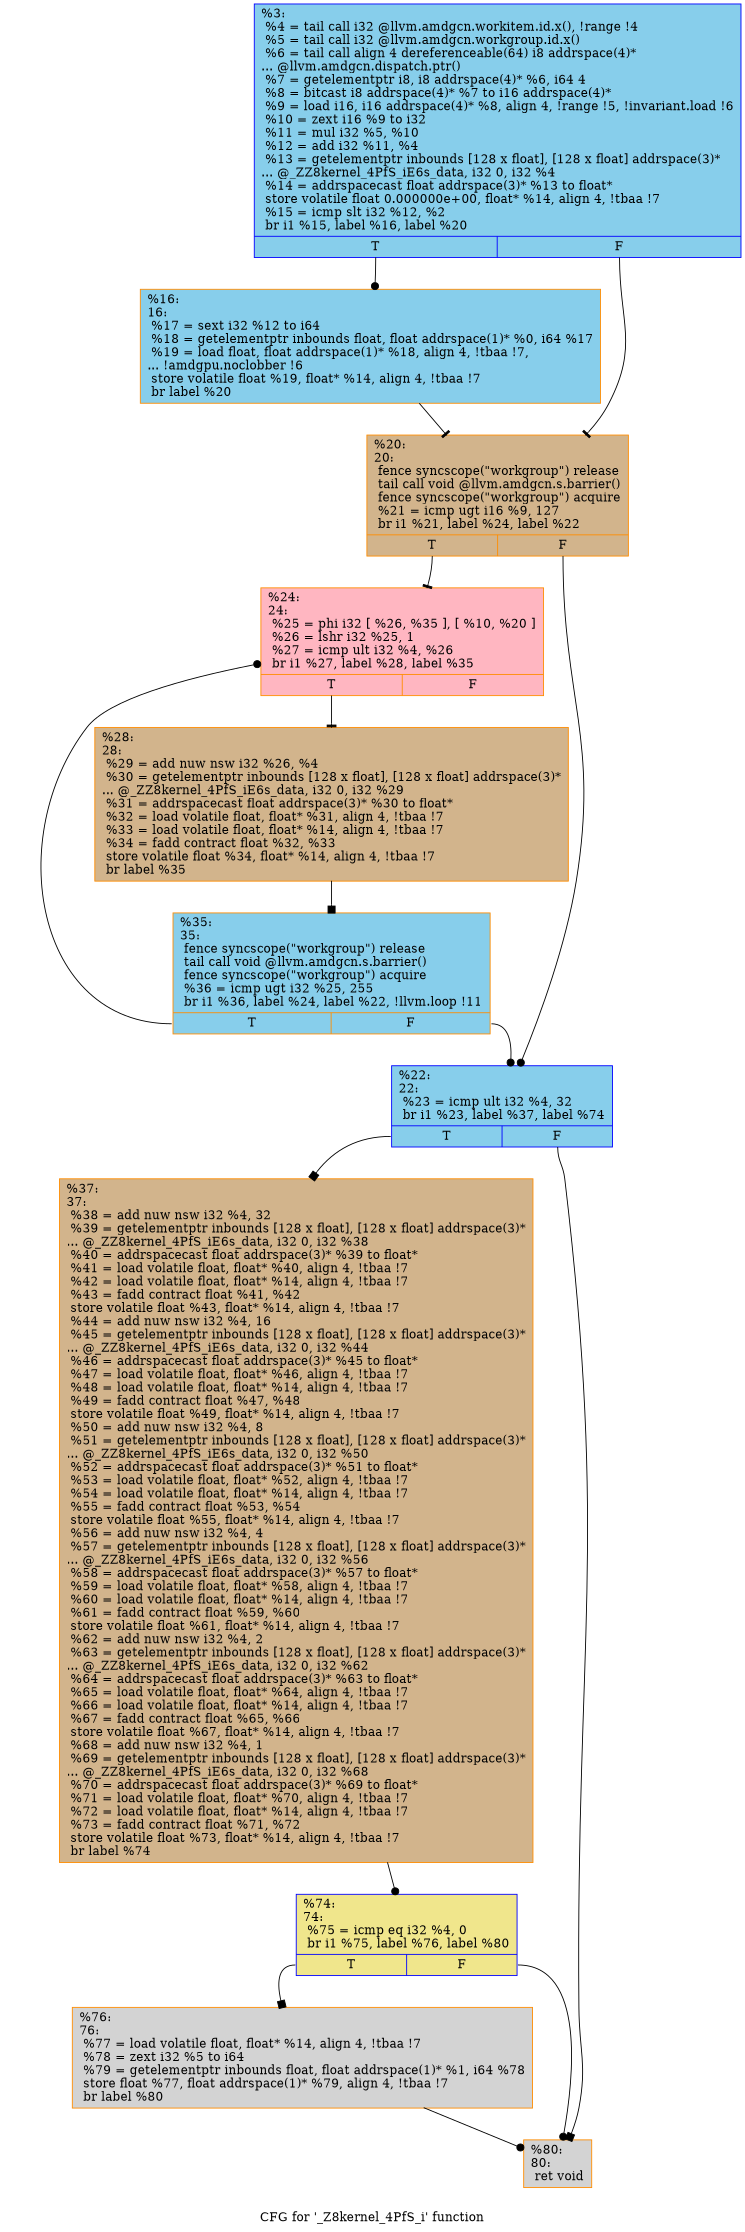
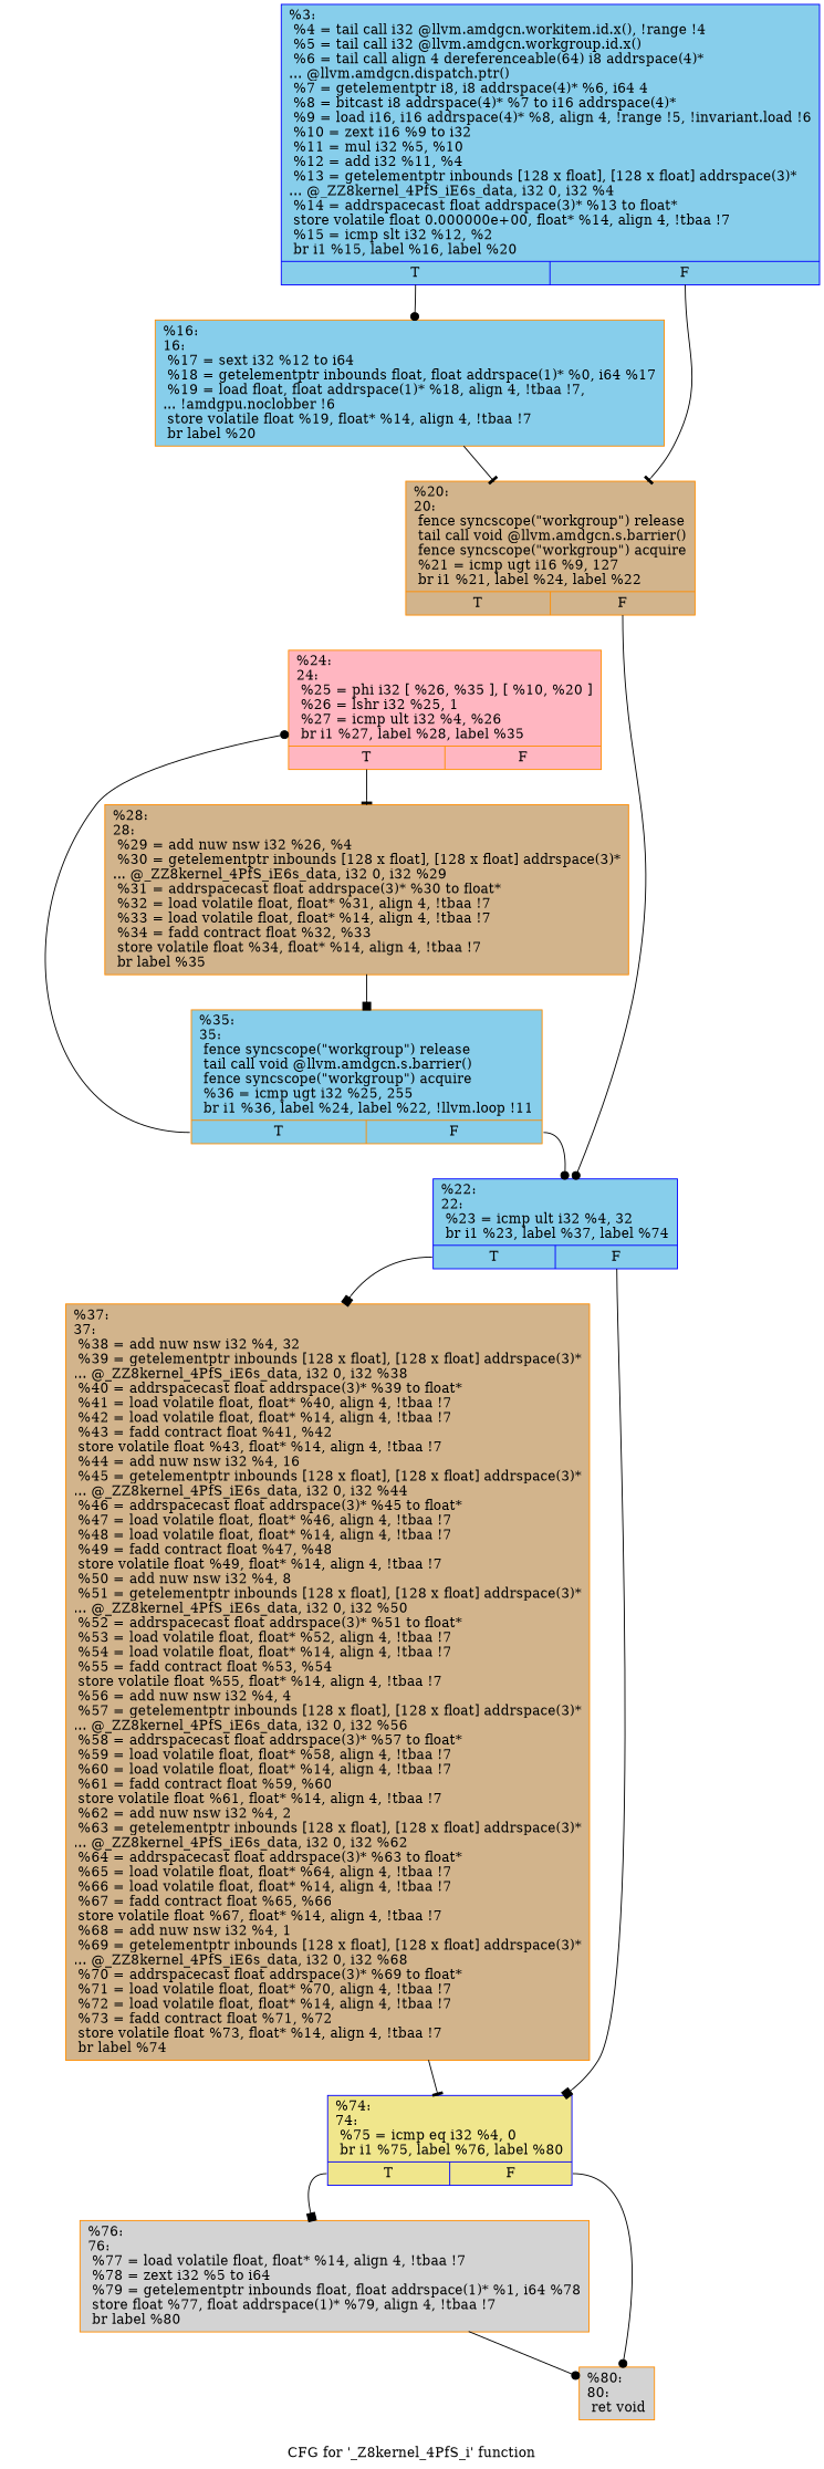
  digraph {
    label="CFG for '_Z8kernel_4PfS_i' function"
    node [color=darkorange fillcolor=skyblue shape=record style=filled]
    edge [arrowhead=dot tailport=s0]
    n1 [color=blue label="{%3:\l  %4 = tail call i32 @llvm.amdgcn.workitem.id.x(), !range !4\l  %5 = tail call i32 @llvm.amdgcn.workgroup.id.x()\l  %6 = tail call align 4 dereferenceable(64) i8 addrspace(4)*\l... @llvm.amdgcn.dispatch.ptr()\l  %7 = getelementptr i8, i8 addrspace(4)* %6, i64 4\l  %8 = bitcast i8 addrspace(4)* %7 to i16 addrspace(4)*\l  %9 = load i16, i16 addrspace(4)* %8, align 4, !range !5, !invariant.load !6\l  %10 = zext i16 %9 to i32\l  %11 = mul i32 %5, %10\l  %12 = add i32 %11, %4\l  %13 = getelementptr inbounds [128 x float], [128 x float] addrspace(3)*\l... @_ZZ8kernel_4PfS_iE6s_data, i32 0, i32 %4\l  %14 = addrspacecast float addrspace(3)* %13 to float*\l  store volatile float 0.000000e+00, float* %14, align 4, !tbaa !7\l  %15 = icmp slt i32 %12, %2\l  br i1 %15, label %16, label %20\l|{<s0>T|<s1>F}}"]
    n2 [label="{%16:\l16:                                               \l  %17 = sext i32 %12 to i64\l  %18 = getelementptr inbounds float, float addrspace(1)* %0, i64 %17\l  %19 = load float, float addrspace(1)* %18, align 4, !tbaa !7,\l... !amdgpu.noclobber !6\l  store volatile float %19, float* %14, align 4, !tbaa !7\l  br label %20\l}"]
    n3 [fillcolor=tan label="{%20:\l20:                                               \l  fence syncscope(\"workgroup\") release\l  tail call void @llvm.amdgcn.s.barrier()\l  fence syncscope(\"workgroup\") acquire\l  %21 = icmp ugt i16 %9, 127\l  br i1 %21, label %24, label %22\l|{<s0>T|<s1>F}}"]
    n4 [fillcolor=lightpink label="{%24:\l24:                                               \l  %25 = phi i32 [ %26, %35 ], [ %10, %20 ]\l  %26 = lshr i32 %25, 1\l  %27 = icmp ult i32 %4, %26\l  br i1 %27, label %28, label %35\l|{<s0>T|<s1>F}}"]
    n5 [color=blue label="{%22:\l22:                                               \l  %23 = icmp ult i32 %4, 32\l  br i1 %23, label %37, label %74\l|{<s0>T|<s1>F}}"]
    n6 [fillcolor=tan label="{%28:\l28:                                               \l  %29 = add nuw nsw i32 %26, %4\l  %30 = getelementptr inbounds [128 x float], [128 x float] addrspace(3)*\l... @_ZZ8kernel_4PfS_iE6s_data, i32 0, i32 %29\l  %31 = addrspacecast float addrspace(3)* %30 to float*\l  %32 = load volatile float, float* %31, align 4, !tbaa !7\l  %33 = load volatile float, float* %14, align 4, !tbaa !7\l  %34 = fadd contract float %32, %33\l  store volatile float %34, float* %14, align 4, !tbaa !7\l  br label %35\l}"]
    n7 [fillcolor=tan label="{%37:\l37:                                               \l  %38 = add nuw nsw i32 %4, 32\l  %39 = getelementptr inbounds [128 x float], [128 x float] addrspace(3)*\l... @_ZZ8kernel_4PfS_iE6s_data, i32 0, i32 %38\l  %40 = addrspacecast float addrspace(3)* %39 to float*\l  %41 = load volatile float, float* %40, align 4, !tbaa !7\l  %42 = load volatile float, float* %14, align 4, !tbaa !7\l  %43 = fadd contract float %41, %42\l  store volatile float %43, float* %14, align 4, !tbaa !7\l  %44 = add nuw nsw i32 %4, 16\l  %45 = getelementptr inbounds [128 x float], [128 x float] addrspace(3)*\l... @_ZZ8kernel_4PfS_iE6s_data, i32 0, i32 %44\l  %46 = addrspacecast float addrspace(3)* %45 to float*\l  %47 = load volatile float, float* %46, align 4, !tbaa !7\l  %48 = load volatile float, float* %14, align 4, !tbaa !7\l  %49 = fadd contract float %47, %48\l  store volatile float %49, float* %14, align 4, !tbaa !7\l  %50 = add nuw nsw i32 %4, 8\l  %51 = getelementptr inbounds [128 x float], [128 x float] addrspace(3)*\l... @_ZZ8kernel_4PfS_iE6s_data, i32 0, i32 %50\l  %52 = addrspacecast float addrspace(3)* %51 to float*\l  %53 = load volatile float, float* %52, align 4, !tbaa !7\l  %54 = load volatile float, float* %14, align 4, !tbaa !7\l  %55 = fadd contract float %53, %54\l  store volatile float %55, float* %14, align 4, !tbaa !7\l  %56 = add nuw nsw i32 %4, 4\l  %57 = getelementptr inbounds [128 x float], [128 x float] addrspace(3)*\l... @_ZZ8kernel_4PfS_iE6s_data, i32 0, i32 %56\l  %58 = addrspacecast float addrspace(3)* %57 to float*\l  %59 = load volatile float, float* %58, align 4, !tbaa !7\l  %60 = load volatile float, float* %14, align 4, !tbaa !7\l  %61 = fadd contract float %59, %60\l  store volatile float %61, float* %14, align 4, !tbaa !7\l  %62 = add nuw nsw i32 %4, 2\l  %63 = getelementptr inbounds [128 x float], [128 x float] addrspace(3)*\l... @_ZZ8kernel_4PfS_iE6s_data, i32 0, i32 %62\l  %64 = addrspacecast float addrspace(3)* %63 to float*\l  %65 = load volatile float, float* %64, align 4, !tbaa !7\l  %66 = load volatile float, float* %14, align 4, !tbaa !7\l  %67 = fadd contract float %65, %66\l  store volatile float %67, float* %14, align 4, !tbaa !7\l  %68 = add nuw nsw i32 %4, 1\l  %69 = getelementptr inbounds [128 x float], [128 x float] addrspace(3)*\l... @_ZZ8kernel_4PfS_iE6s_data, i32 0, i32 %68\l  %70 = addrspacecast float addrspace(3)* %69 to float*\l  %71 = load volatile float, float* %70, align 4, !tbaa !7\l  %72 = load volatile float, float* %14, align 4, !tbaa !7\l  %73 = fadd contract float %71, %72\l  store volatile float %73, float* %14, align 4, !tbaa !7\l  br label %74\l}"]
    n8 [color=blue fillcolor=khaki label="{%74:\l74:                                               \l  %75 = icmp eq i32 %4, 0\l  br i1 %75, label %76, label %80\l|{<s0>T|<s1>F}}"]
    n9 [label="{%35:\l35:                                               \l  fence syncscope(\"workgroup\") release\l  tail call void @llvm.amdgcn.s.barrier()\l  fence syncscope(\"workgroup\") acquire\l  %36 = icmp ugt i32 %25, 255\l  br i1 %36, label %24, label %22, !llvm.loop !11\l|{<s0>T|<s1>F}}"]
    n10 [fillcolor=lightgrey label="{%76:\l76:                                               \l  %77 = load volatile float, float* %14, align 4, !tbaa !7\l  %78 = zext i32 %5 to i64\l  %79 = getelementptr inbounds float, float addrspace(1)* %1, i64 %78\l  store float %77, float addrspace(1)* %79, align 4, !tbaa !7\l  br label %80\l}"]
    n11 [fillcolor=lightgrey label="{%80:\l80:                                               \l  ret void\l}"]
    n1 -> n2
    n1 -> n3 [arrowhead=tee tailport=s1]
    n2 -> n3 [arrowhead=tee]
-   n3 -> n4 [arrowhead=tee]
    n3 -> n5 [tailport=s1]
    n4 -> n6 [arrowhead=tee]
    n5 -> n7 [arrowhead=box]
-   n5 -> n11 [arrowhead=box tailport=s1]
+   n5 -> n8 [arrowhead=box tailport=s1]
    n6 -> n9 [arrowhead=box]
-   n7 -> n8
+   n7 -> n8 [arrowhead=tee]
    n8 -> n10 [arrowhead=box]
    n8 -> n11 [tailport=s1]
    n9 -> n4
    n9 -> n5 [tailport=s1]
    n10 -> n11
  }
